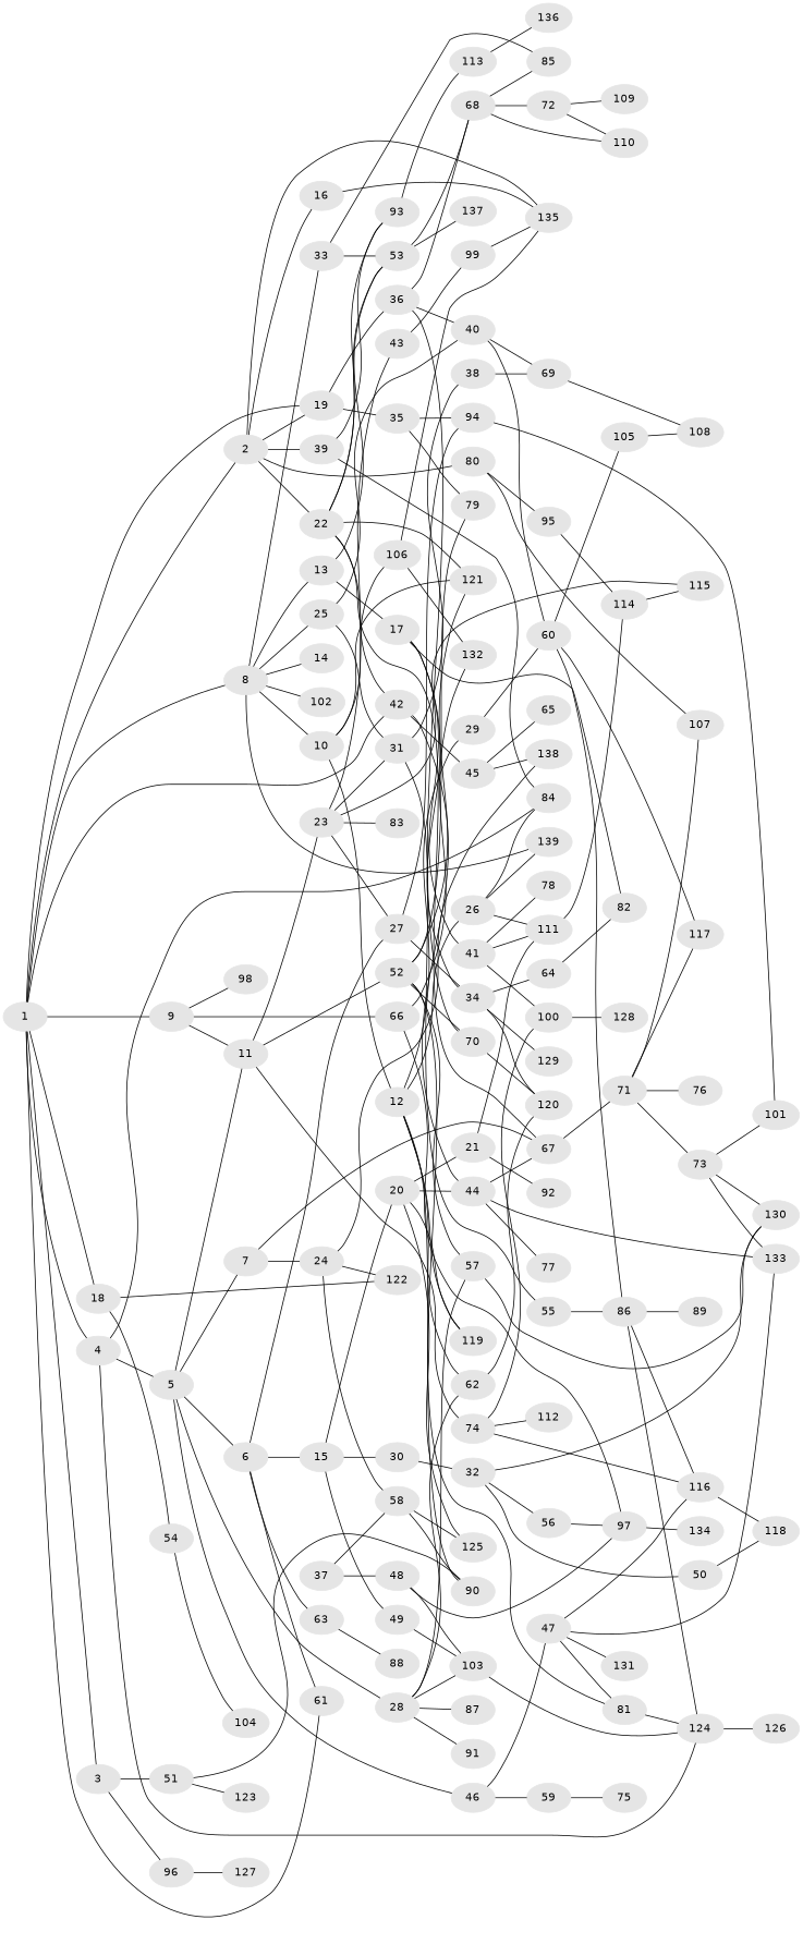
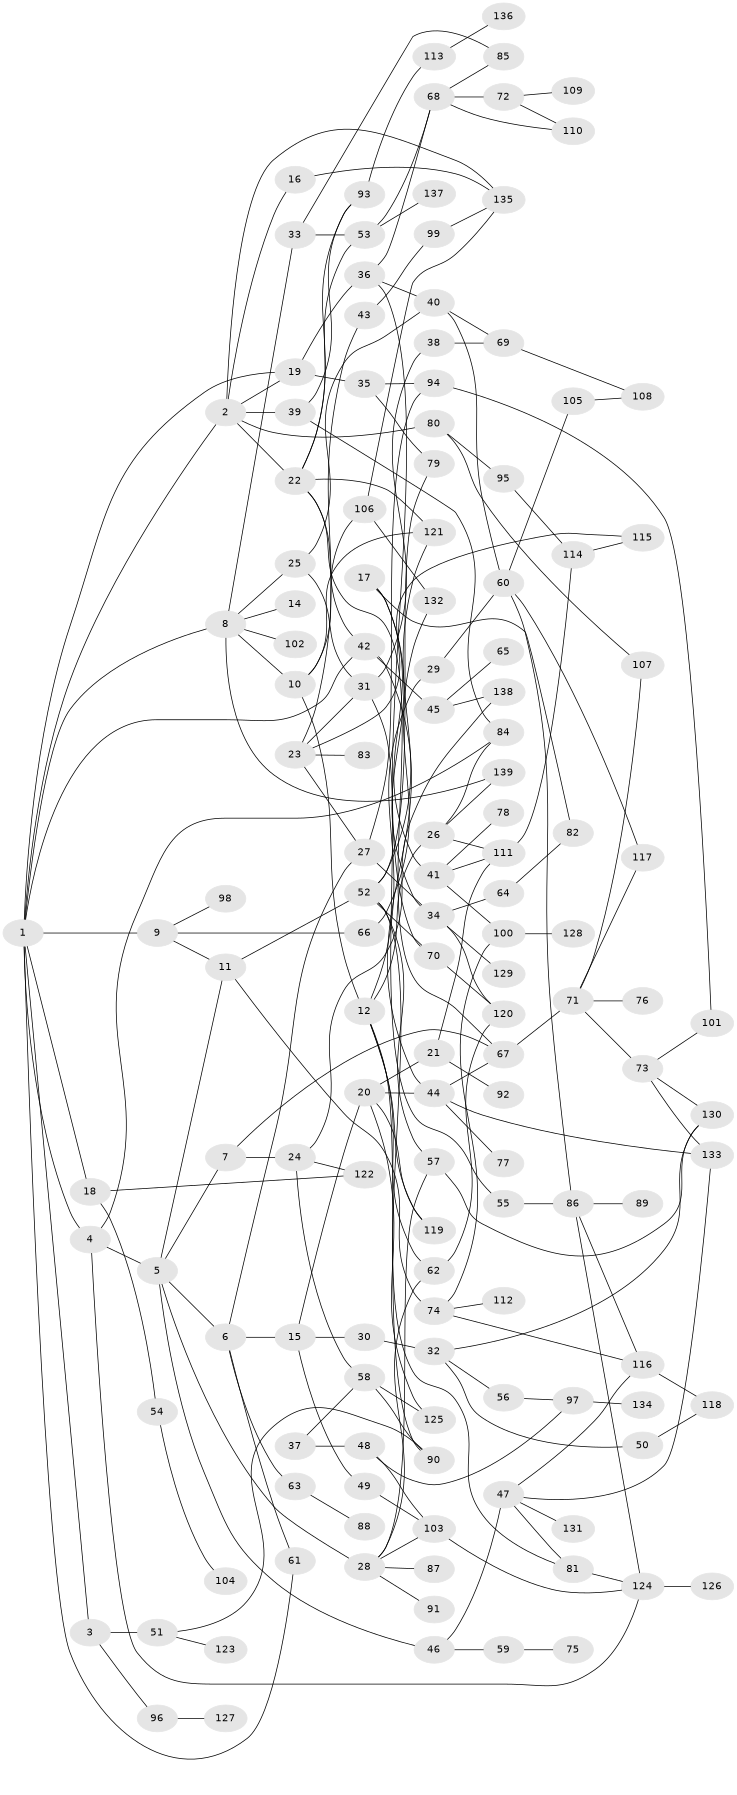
  graph {
    fontname="DejaVu Sans"
    rankdir=LR
    node [color=gray90 fontname="DejaVu Sans" style=filled]
    edge [fontname="DejaVu Sans"]
    1
    2
    3
    4
    8
    9
    18
    19
    42
    61
    16
    22
    39
    80
    135
    51
    96
    5
    84
    124
    10
-   13
    14
    25
    33
    102
    139
    11
    66
    98
    54
    122
    35
    36
    44
    45
    67
    121
    53
    93
    107
    95
    90
    123
    127
    6
    7
    28
    46
    126
    15
    27
    63
    24
    23
    52
    74
    62
    57
    87
    91
    103
    47
    59
    20
    30
    49
    34
    94
    88
    58
    138
    71
    12
    106
    17
    31
    40
    85
    97
    132
    26
    29
    119
    43
    83
    115
    79
    70
    81
    100
    116
    112
    111
    60
    120
    41
    82
    68
    137
    21
    125
    32
    129
    64
    78
    37
    48
    104
    92
    77
    133
    114
    113
    38
    55
    99
    69
    101
    130
    86
    105
    117
    50
    56
    118
    72
    110
    108
    128
    65
    131
    75
    134
    89
    73
    76
    109
    136
    1 -- 2
    1 -- 3
    1 -- 4
    1 -- 8
    1 -- 9
    1 -- 18
    1 -- 19
    1 -- 42
    1 -- 61
    2 -- 19
    2 -- 16
    2 -- 22
    2 -- 39
    2 -- 80
    2 -- 135
    3 -- 51
    3 -- 96
    4 -- 5
    4 -- 84
    4 -- 124
    8 -- 10
-   8 -- 13
    8 -- 14
    8 -- 25
    8 -- 33
    8 -- 102
    8 -- 139
    9 -- 11
    9 -- 66
    9 -- 98
    18 -- 54
    18 -- 122
    19 -- 35
    19 -- 36
    42 -- 44
    42 -- 45
    16 -- 135
    22 -- 42
    22 -- 67
    22 -- 121
    22 -- 53
    22 -- 93
    39 -- 84
    39 -- 93
    80 -- 107
    80 -- 95
    51 -- 90
    51 -- 123
    96 -- 127
    5 -- 11
    5 -- 6
    5 -- 7
    5 -- 28
    5 -- 46
    124 -- 126
    10 -- 121
    10 -- 12
    10 -- 106
-   13 -- 53
-   13 -- 17
    25 -- 31
    25 -- 40
    33 -- 53
    33 -- 85
-   11 -- 23
    11 -- 52
    11 -- 74
-   66 -- 97
    66 -- 132
    54 -- 104
    35 -- 94
    35 -- 79
    36 -- 40
    36 -- 70
    36 -- 68
    44 -- 67
    44 -- 77
    44 -- 133
    45 -- 138
    45 -- 65
    67 -- 71
    53 -- 68
    53 -- 137
    93 -- 113
    95 -- 114
    6 -- 61
    6 -- 15
    6 -- 27
    6 -- 63
    7 -- 67
    7 -- 24
    28 -- 62
    28 -- 57
    28 -- 87
    28 -- 91
    28 -- 103
    46 -- 47
    46 -- 59
    15 -- 20
    15 -- 30
    15 -- 49
    27 -- 34
    27 -- 94
    63 -- 88
    24 -- 122
    24 -- 58
    24 -- 138
    23 -- 27
    23 -- 31
    23 -- 43
    23 -- 83
    23 -- 115
    52 -- 121
    52 -- 57
    52 -- 79
    52 -- 70
    52 -- 81
    74 -- 100
    74 -- 116
    74 -- 112
    62 -- 120
    57 -- 130
    103 -- 124
    47 -- 81
    47 -- 116
    47 -- 133
    47 -- 131
    59 -- 75
    20 -- 44
    20 -- 119
    20 -- 21
    20 -- 125
    30 -- 32
    49 -- 103
    34 -- 120
    34 -- 129
    34 -- 64
    94 -- 101
    58 -- 90
    58 -- 125
    71 -- 107
    71 -- 117
    71 -- 73
    71 -- 76
    12 -- 90
    12 -- 62
    12 -- 26
    12 -- 29
    12 -- 119
    106 -- 135
    106 -- 132
    17 -- 34
    17 -- 41
    17 -- 82
    31 -- 38
    31 -- 55
    40 -- 60
    40 -- 69
    97 -- 134
    26 -- 84
    26 -- 139
    26 -- 111
    29 -- 60
    43 -- 99
    70 -- 120
    81 -- 124
    100 -- 128
    116 -- 118
    111 -- 114
    60 -- 86
    60 -- 105
    60 -- 117
    41 -- 100
    41 -- 111
    41 -- 78
    68 -- 85
    68 -- 72
    68 -- 110
    21 -- 111
    21 -- 92
    32 -- 130
    32 -- 50
    32 -- 56
    64 -- 82
    37 -- 58
    37 -- 48
    48 -- 103
    48 -- 97
    114 -- 115
    113 -- 136
    38 -- 69
    55 -- 86
    99 -- 135
    69 -- 108
    86 -- 124
    86 -- 116
    86 -- 89
    105 -- 108
    50 -- 118
    56 -- 97
    72 -- 110
    72 -- 109
    73 -- 133
    73 -- 101
    73 -- 130
  }
